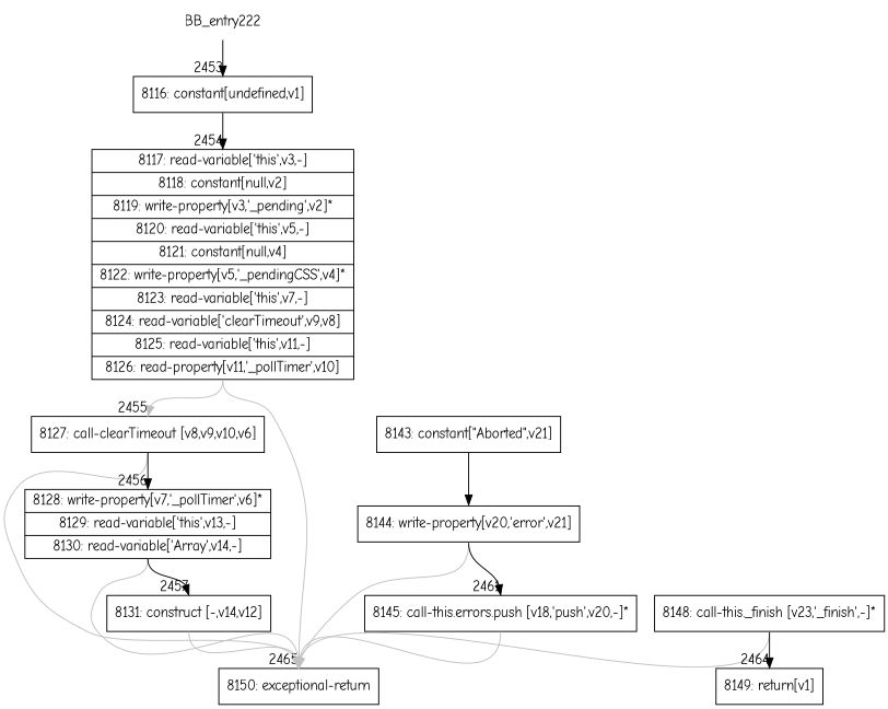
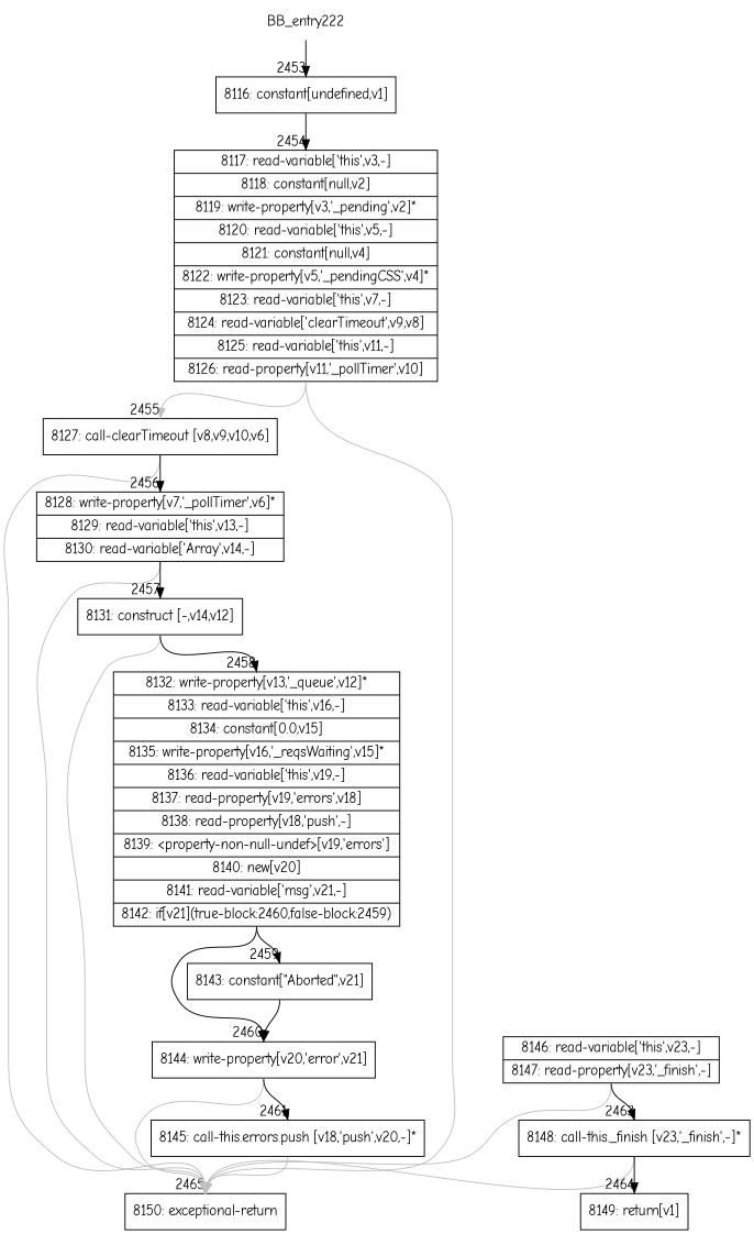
  digraph {
    fontname="Comic Neue"
    rankdir=TD
    node [fontname="Comic Neue" shape=record]
    edge [fontname="Comic Neue" headport=n tailport=s]
    n1 [label=BB_entry222 shape=none]
    n2 [label="{8116: constant[undefined,v1]}"]
    n3 [label="{8117: read-variable['this',v3,-]|8118: constant[null,v2]|8119: write-property[v3,'_pending',v2]*|8120: read-variable['this',v5,-]|8121: constant[null,v4]|8122: write-property[v5,'_pendingCSS',v4]*|8123: read-variable['this',v7,-]|8124: read-variable['clearTimeout',v9,v8]|8125: read-variable['this',v11,-]|8126: read-property[v11,'_pollTimer',v10]}"]
    n4 [label="{8127: call-clearTimeout [v8,v9,v10,v6]}"]
    n5 [label="{8150: exceptional-return}"]
    n6 [label="{8128: write-property[v7,'_pollTimer',v6]*|8129: read-variable['this',v13,-]|8130: read-variable['Array',v14,-]}"]
    n7 [label="{8131: construct [-,v14,v12]}"]
+   n8 [label="{8132: write-property[v13,'_queue',v12]*|8133: read-variable['this',v16,-]|8134: constant[0.0,v15]|8135: write-property[v16,'_reqsWaiting',v15]*|8136: read-variable['this',v19,-]|8137: read-property[v19,'errors',v18]|8138: read-property[v18,'push',-]|8139: \<property-non-null-undef\>[v19,'errors']|8140: new[v20]|8141: read-variable['msg',v21,-]|8142: if[v21](true-block:2460,false-block:2459)}"]
    n9 [label="{8144: write-property[v20,'error',v21]}"]
    n10 [label="{8143: constant[\"Aborted\",v21]}"]
    n11 [label="{8145: call-this.errors.push [v18,'push',v20,-]*}"]
+   n12 [label="{8146: read-variable['this',v23,-]|8147: read-property[v23,'_finish',-]}"]
    n13 [label="{8148: call-this._finish [v23,'_finish',-]*}"]
    n14 [label="{8149: return[v1]}"]
    n1 -> n2 [headlabel="    2453"]
    n2 -> n3 [headlabel="      2454"]
    n3 -> n4 [color=gray headlabel="      2455"]
    n3 -> n5 [color=gray headlabel="      2465"]
    n4 -> n5 [color=gray]
    n4 -> n6 [headlabel="      2456"]
    n6 -> n5 [color=gray]
    n6 -> n7 [headlabel="      2457"]
    n7 -> n5 [color=gray]
+   n7 -> n8 [headlabel="      2458"]
+   n8 -> n9 [headlabel="      2460"]
+   n8 -> n10 [headlabel="      2459"]
    n9 -> n5 [color=gray]
    n9 -> n11 [headlabel="      2461"]
    n10 -> n9
    n11 -> n5 [color=gray]
+   n12 -> n5 [color=gray]
+   n12 -> n13 [headlabel="      2463"]
    n13 -> n5 [color=gray]
    n13 -> n14 [headlabel="      2464"]
  }
